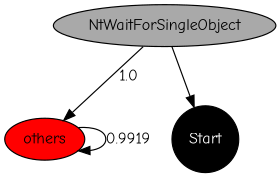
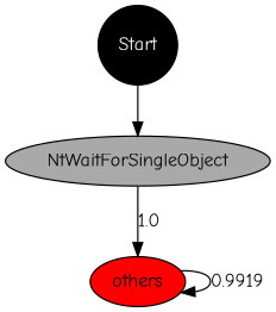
  digraph {
    fontname="Comic Neue"
    node [fontname="Comic Neue" style=filled]
    edge [fontname="Comic Neue"]
    n1 [fillcolor=darkgray label=NtWaitForSingleObject]
    n2 [fillcolor=red label=others]
    Start [fillcolor=black fontcolor=white shape=circle]
    n1 -> n2 [label=1.0]
    n2 -> n2 [label=0.9919]
-   n1 -> Start
+   Start -> n1
  }
